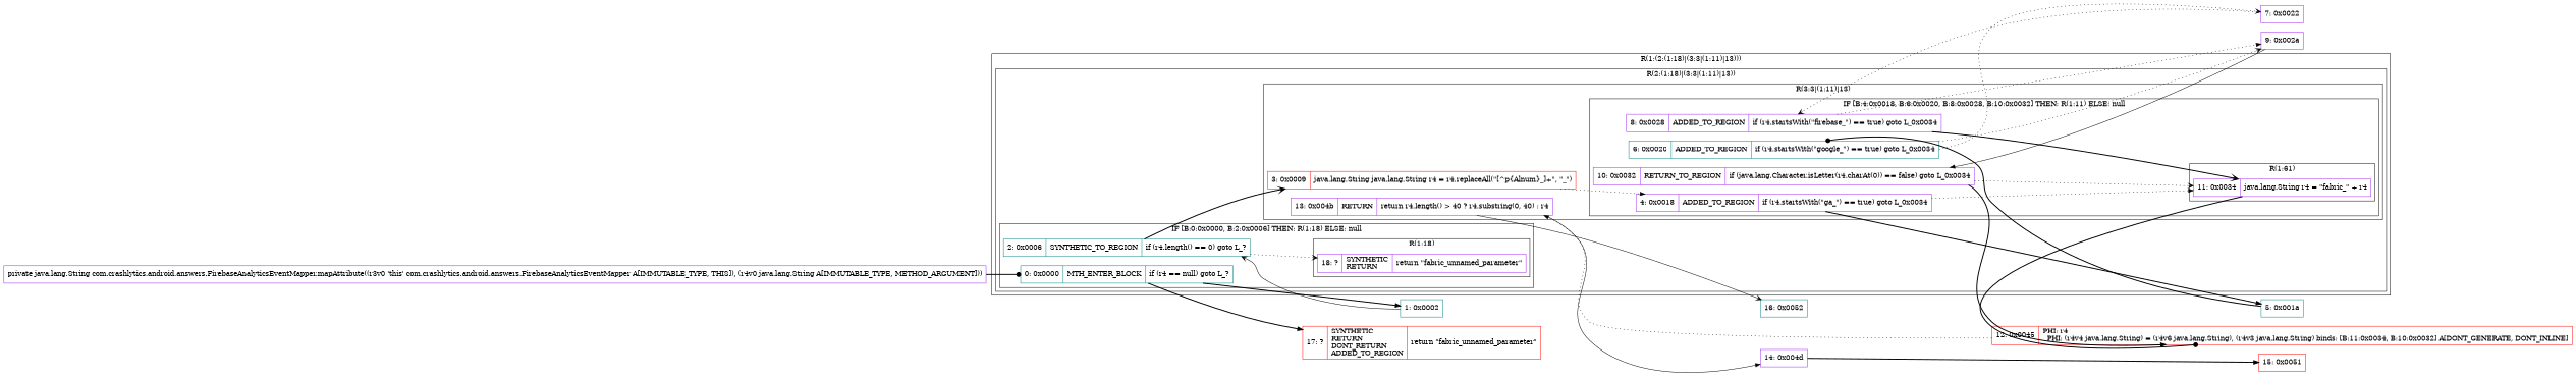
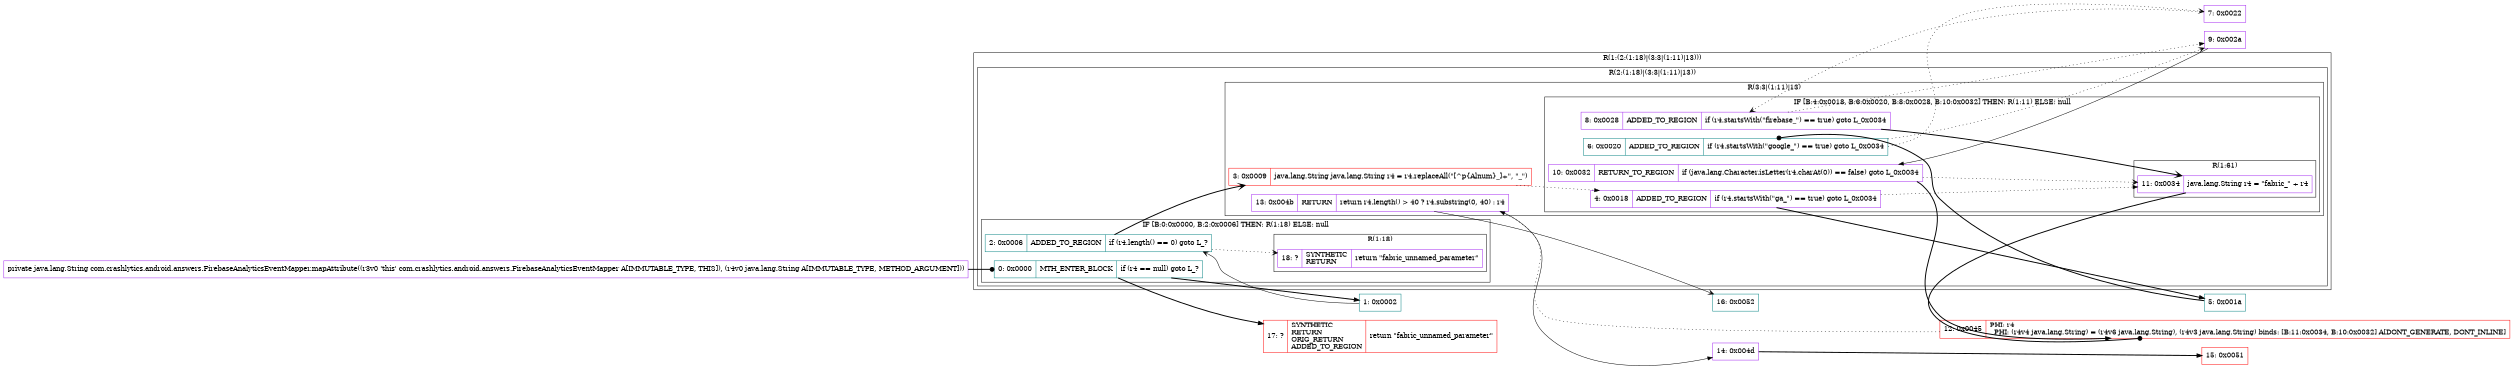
  digraph {
    rankdir=LR
    node [color=purple shape=record]
    edge [arrowhead=normal style=bold]
    n1 [label="{18\:\ ?|SYNTHETIC\lRETURN\l|return \"fabric_unnamed_parameter\"\l}"]
    n2 [color=teal label="{0\:\ 0x0000|MTH_ENTER_BLOCK\l|if (r4 == null) goto L_?\l}"]
-   n3 [color=teal label="{2\:\ 0x0006|SYNTHETIC_TO_REGION\l|if (r4.length() == 0) goto L_?\l}"]
+   n3 [color=teal label="{2\:\ 0x0006|ADDED_TO_REGION\l|if (r4.length() == 0) goto L_?\l}"]
    n4 [label="{11\:\ 0x0034|java.lang.String r4 = \"fabric_\" + r4\l}"]
    n5 [label="{4\:\ 0x0018|ADDED_TO_REGION\l|if (r4.startsWith(\"ga_\") == true) goto L_0x0034\l}"]
    n6 [color=teal label="{6\:\ 0x0020|ADDED_TO_REGION\l|if (r4.startsWith(\"google_\") == true) goto L_0x0034\l}"]
    n7 [label="{8\:\ 0x0028|ADDED_TO_REGION\l|if (r4.startsWith(\"firebase_\") == true) goto L_0x0034\l}"]
    n8 [label="{10\:\ 0x0032|RETURN_TO_REGION\l|if (java.lang.Character.isLetter(r4.charAt(0)) == false) goto L_0x0034\l}"]
    n9 [color=red label="{3\:\ 0x0009|java.lang.String java.lang.String r4 = r4.replaceAll(\"[^p\{Alnum\}_]+\", \"_\")\l}"]
    n10 [label="{13\:\ 0x004b|RETURN\l|return r4.length() \> 40 ? r4.substring(0, 40) : r4\l}"]
    n11 [color=teal label="{1\:\ 0x0002}"]
-   n12 [color=red label="{17\:\ ?|SYNTHETIC\lRETURN\lDONT_RETURN\lADDED_TO_REGION\l|return \"fabric_unnamed_parameter\"\l}"]
+   n12 [color=red label="{17\:\ ?|SYNTHETIC\lRETURN\lORIG_RETURN\lADDED_TO_REGION\l|return \"fabric_unnamed_parameter\"\l}"]
    n13 [color=red label="{12\:\ 0x0045|PHI: r4 \l  PHI: (r4v4 java.lang.String) = (r4v6 java.lang.String), (r4v3 java.lang.String) binds: [B:11:0x0034, B:10:0x0032] A[DONT_GENERATE, DONT_INLINE]\l}"]
    n14 [color=teal label="{5\:\ 0x001a}"]
    n15 [label="{7\:\ 0x0022}"]
    n16 [label="{9\:\ 0x002a}"]
    n17 [label="{14\:\ 0x004d}"]
    n18 [color=teal label="{16\:\ 0x0052}"]
    n19 [color=red label="{15\:\ 0x0051}"]
    n20 [label="{private java.lang.String com.crashlytics.android.answers.FirebaseAnalyticsEventMapper.mapAttribute((r3v0 'this' com.crashlytics.android.answers.FirebaseAnalyticsEventMapper A[IMMUTABLE_TYPE, THIS]), (r4v0 java.lang.String A[IMMUTABLE_TYPE, METHOD_ARGUMENT])) }"]
    subgraph cluster_1 {
      label="R(1:(2:(1:18)|(3:3|(1:11)|13)))"
      subgraph cluster_2 {
        label="R(2:(1:18)|(3:3|(1:11)|13))"
        subgraph cluster_3 {
          label="IF [B:0:0x0000, B:2:0x0006] THEN: R(1:18) ELSE: null"
          n2
          n3
          subgraph cluster_4 {
            label="R(1:18)"
            n1
          }
        }
        subgraph cluster_5 {
          label="R(3:3|(1:11)|13)"
          n9
          n10
          subgraph cluster_6 {
            label="IF [B:4:0x0018, B:6:0x0020, B:8:0x0028, B:10:0x0032] THEN: R(1:11) ELSE: null"
            n5
            n6
            n7
            n8
            subgraph cluster_7 {
              label="R(1:61)"
              n4
            }
          }
        }
      }
    }
    n2 -> n11
    n2 -> n12
    n3 -> n1 [arrowhead=vee style=dotted]
    n3 -> n9 [arrowhead=vee]
    n4 -> n13 [arrowhead=dot]
    n5 -> n4 [style=dotted]
    n5 -> n14
    n6 -> n15 [arrowhead=vee style=dotted]
    n6 -> n16 [arrowhead=vee style=dotted]
    n7 -> n4 [arrowhead=vee]
    n7 -> n16 [style=dotted]
    n8 -> n4 [arrowhead=vee style=dotted]
    n8 -> n13
    n9 -> n5 [style=dotted]
    n10 -> n17 [style=solid]
    n10 -> n18 [arrowhead=vee style=solid]
    n11 -> n3 [arrowhead=vee style=solid]
    n13 -> n10 [style=dotted]
    n14 -> n6 [arrowhead=dot]
    n15 -> n7 [arrowhead=vee style=dotted]
    n16 -> n8 [style=solid]
    n17 -> n19
    n20 -> n2 [arrowhead=dot]
  }
